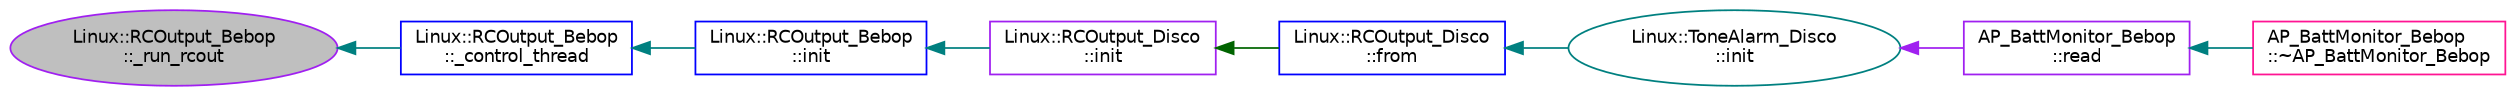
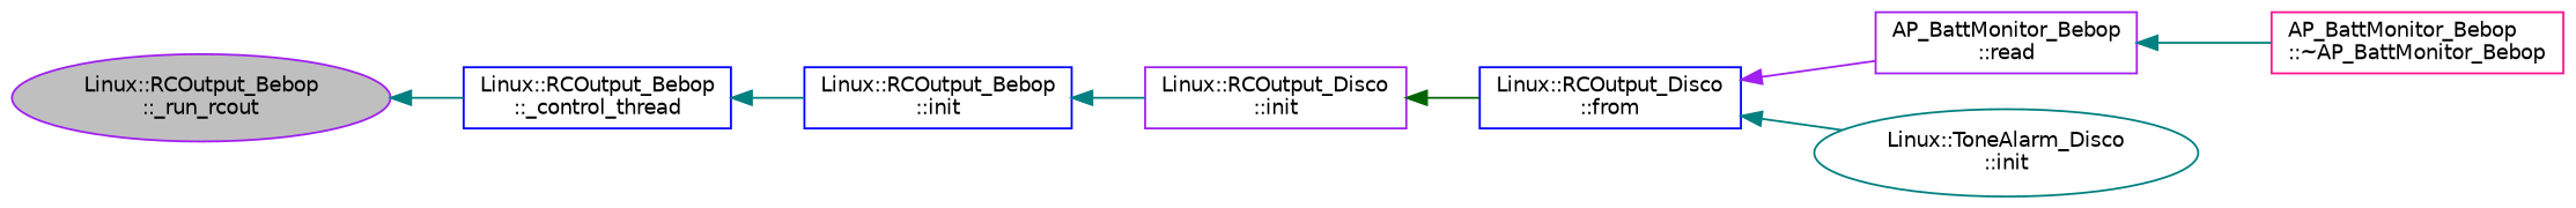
  digraph {
    rankdir=LR
    node [color=purple fillcolor=white fontname=Helvetica fontsize=10 shape=box style=filled]
    edge [color=teal dir=back fontname=Helvetica fontsize=10 labelfontname=Helvetica labelfontsize=10 style=solid]
    n1 [fillcolor=grey75 fontcolor=black height=0.2 label="Linux::RCOutput_Bebop\l::_run_rcout" shape=ellipse width=0.4]
    n2 [color=blue height=0.2 label="Linux::RCOutput_Bebop\l::_control_thread" width=0.4]
    n3 [color=blue height=0.2 label="Linux::RCOutput_Bebop\l::init" width=0.4]
    n4 [height=0.2 label="Linux::RCOutput_Disco\l::init" width=0.4]
    n5 [color=blue height=0.2 label="Linux::RCOutput_Disco\l::from" width=0.4]
    n6 [height=0.2 label="AP_BattMonitor_Bebop\l::read" width=0.4]
    n7 [color=teal height=0.2 label="Linux::ToneAlarm_Disco\l::init" shape=ellipse width=0.4]
    n8 [color=deeppink height=0.2 label="AP_BattMonitor_Bebop\l::~AP_BattMonitor_Bebop" width=0.4]
    n1 -> n2
    n2 -> n3
    n3 -> n4
    n4 -> n5 [color=darkgreen]
-   n7 -> n6 [color=purple]
+   n5 -> n6 [color=purple]
    n5 -> n7
    n6 -> n8
  }
